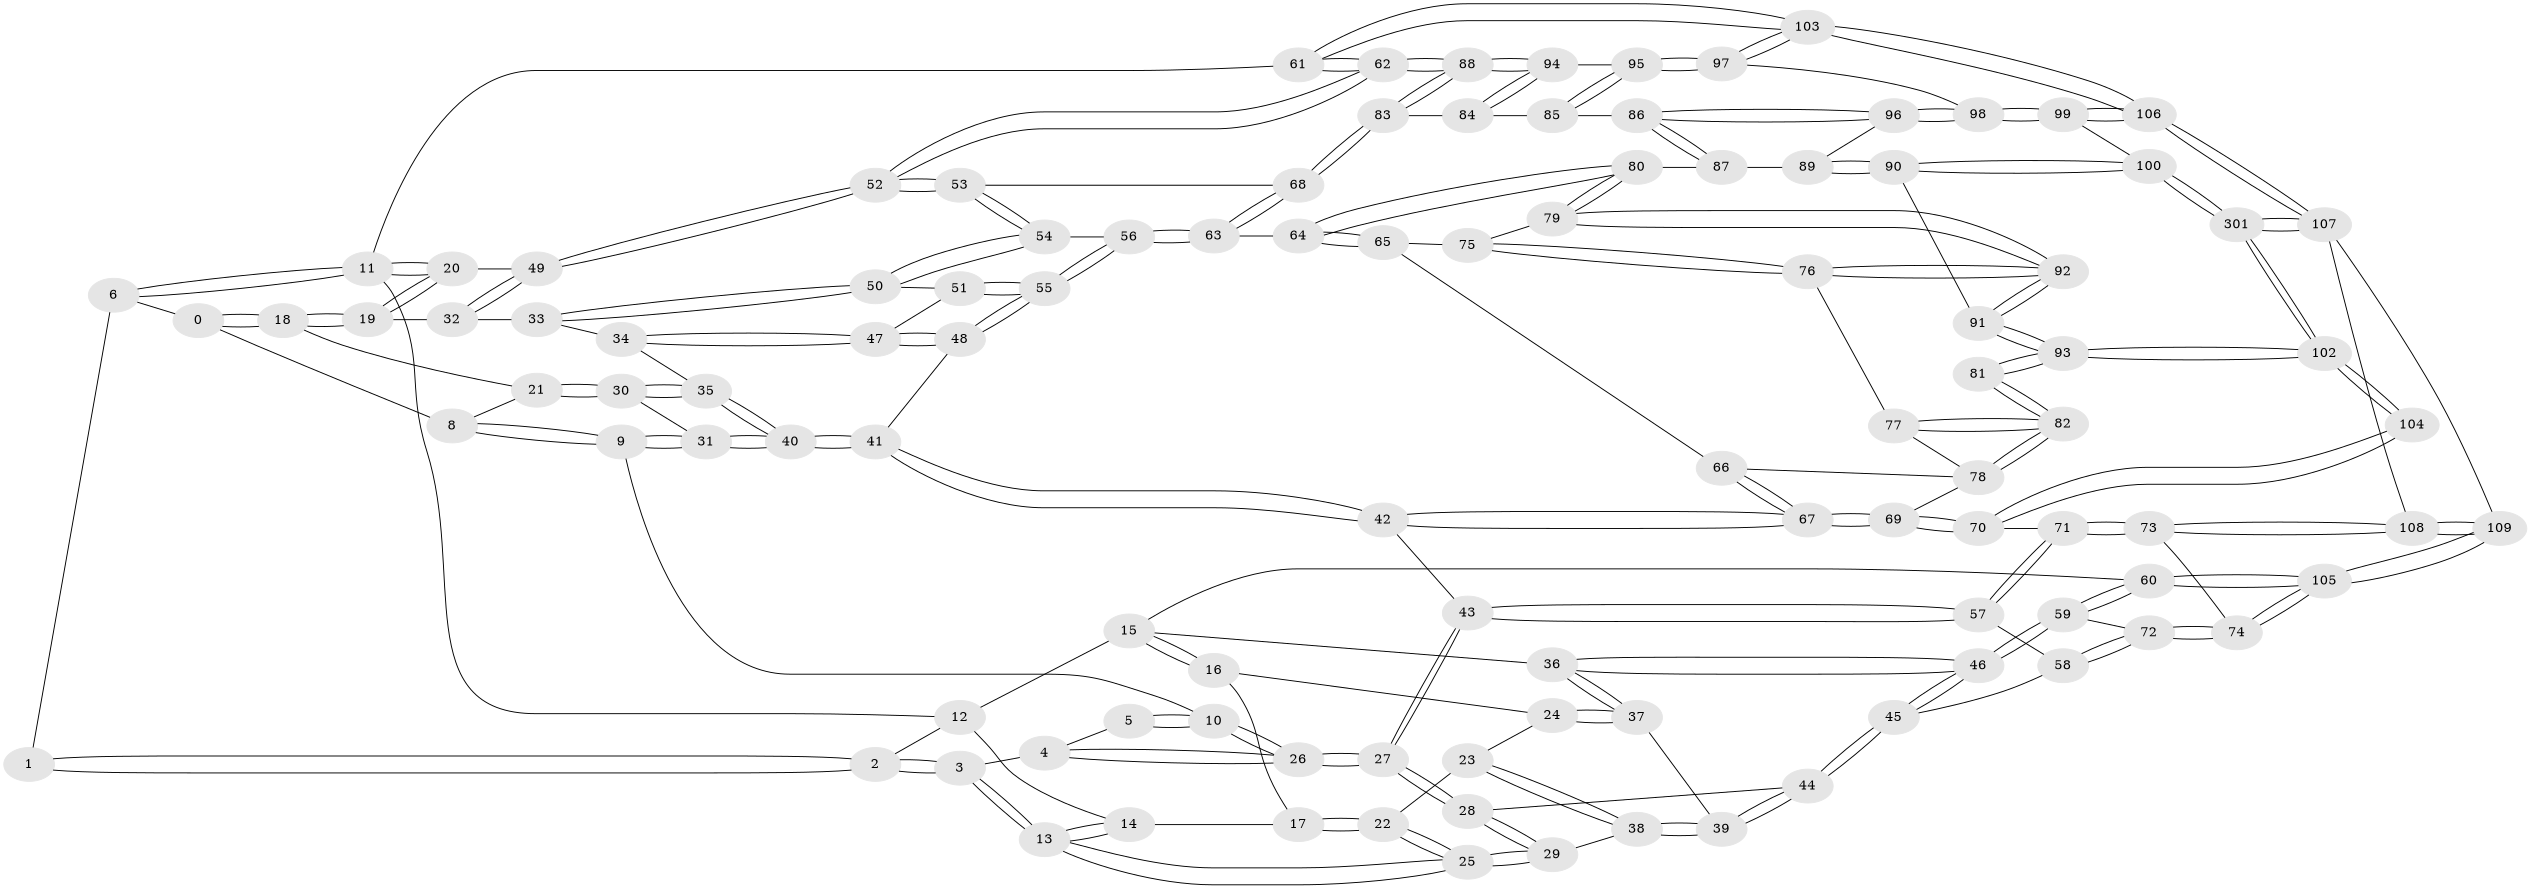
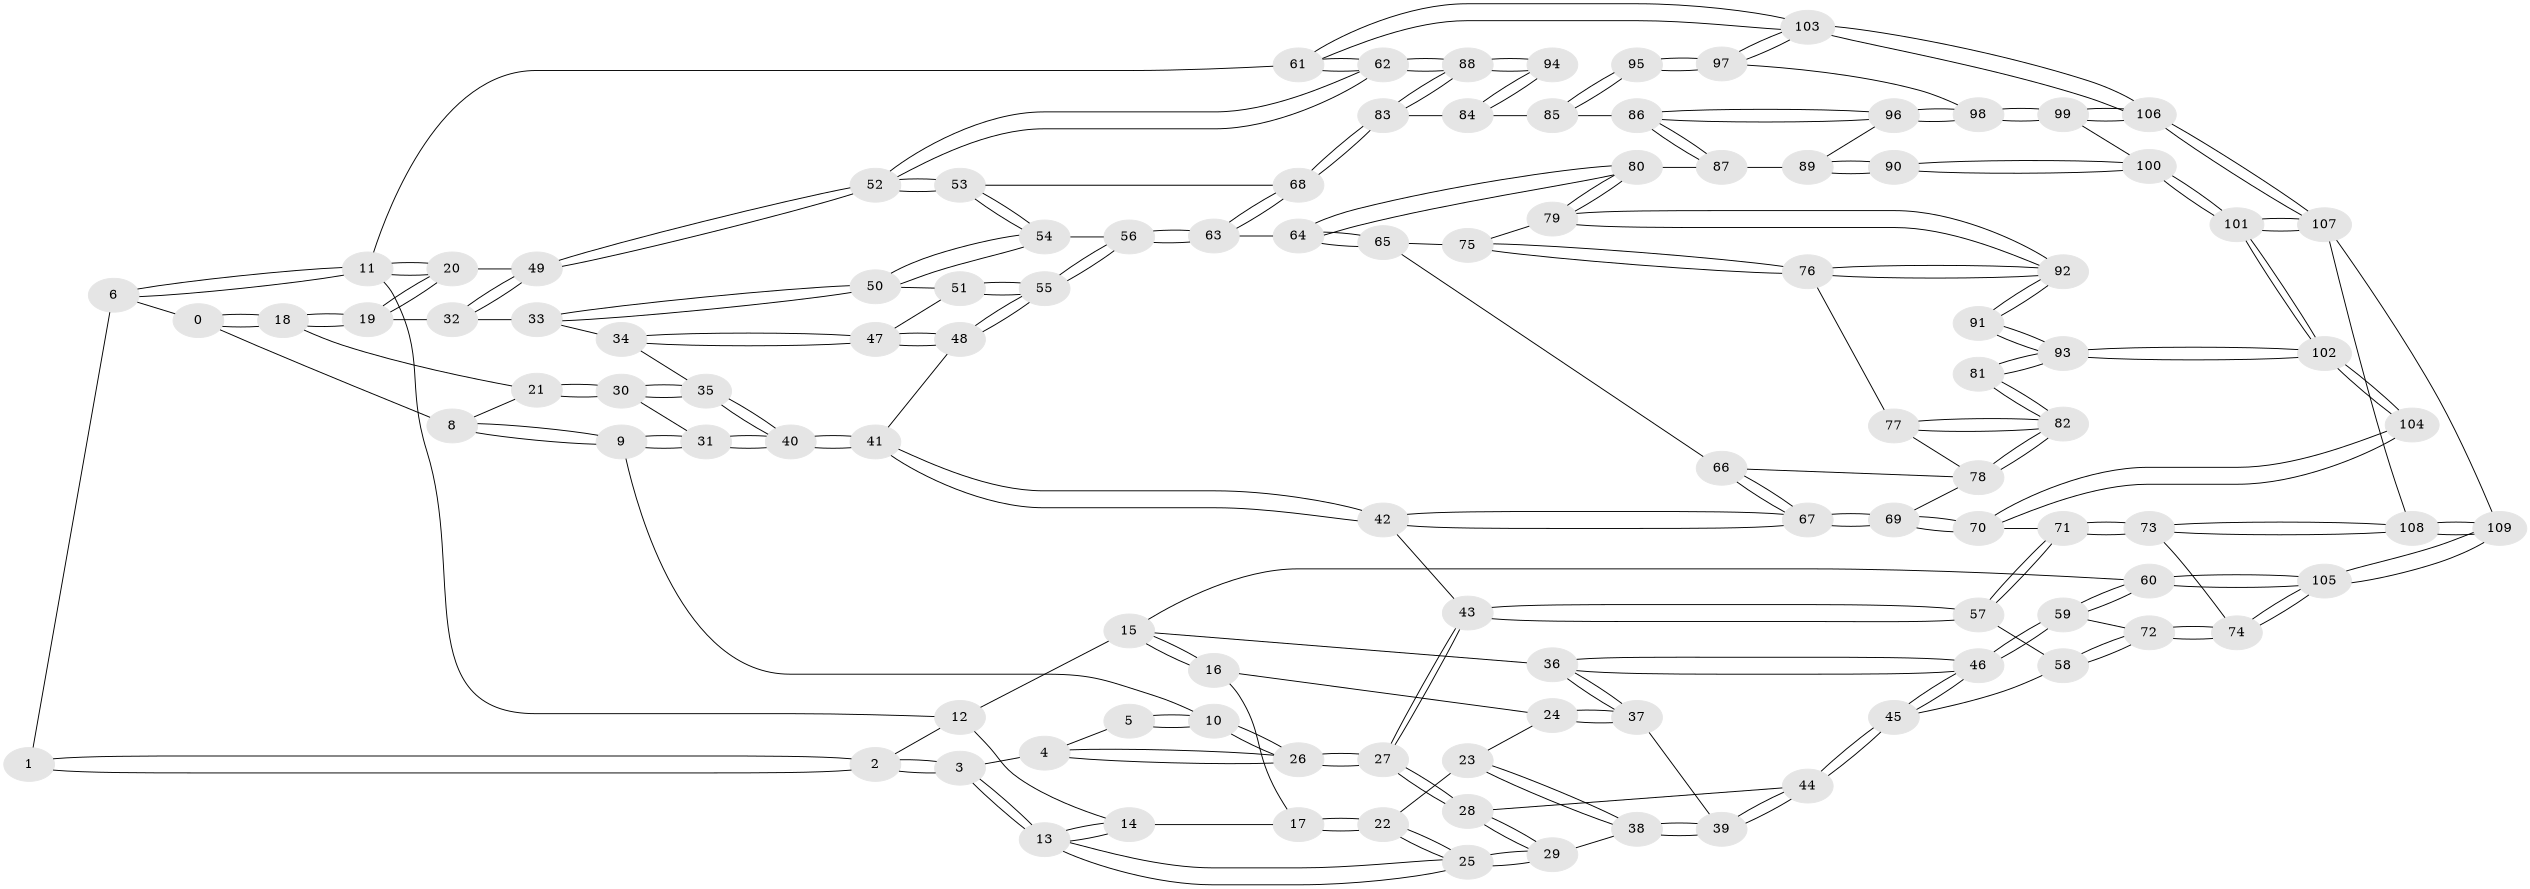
  graph {
    rankdir=LR
    node [color=gray90 style=filled]
    1
    2
    6
    3
    12
    n6 [label=0]
    11
    4
    13
    14
    15
    5
    26
    25
    10
    27
    8
    18
    20
    61
    9
    21
    19
    31
    30
    40
    49
    62
    103
    17
    16
    36
    60
    29
    22
    24
    37
    46
    105
    23
    32
    33
    52
    35
    38
    39
    28
    43
    44
    57
    45
    41
    34
    50
    47
    51
    54
    48
    59
    42
    67
    55
    69
    58
    71
    72
    56
    53
    68
    88
    83
    63
    64
    73
    74
    109
    106
    94
    65
    80
    66
    75
    87
    78
    76
    79
    82
    70
    84
    104
    81
    93
    108
    77
    92
    89
    102
    85
    86
    95
    96
    97
    98
    90
    91
    100
-   101 [label=301]
+   101
    99
    107
    1 -- 2
    1 -- 2
    1 -- 6
    2 -- 3
    2 -- 3
    2 -- 12
    6 -- n6
    6 -- 11
    6 -- 11
    3 -- 4
    3 -- 13
    3 -- 13
    12 -- 14
    12 -- 15
    n6 -- 8
    n6 -- 18
    n6 -- 18
    11 -- 12
    11 -- 20
    11 -- 20
    11 -- 61
    4 -- 5
    4 -- 26
    4 -- 26
    13 -- 14
    13 -- 14
    13 -- 25
    13 -- 25
    14 -- 17
    15 -- 16
    15 -- 16
    15 -- 36
    15 -- 60
    5 -- 10
    5 -- 10
    26 -- 27
    26 -- 27
    25 -- 29
    25 -- 29
    10 -- 26
    10 -- 26
    27 -- 28
    27 -- 28
    27 -- 43
    27 -- 43
    8 -- 9
    8 -- 9
    8 -- 21
    18 -- 21
    18 -- 19
    18 -- 19
    20 -- 49
    61 -- 62
    61 -- 62
    61 -- 103
    61 -- 103
    9 -- 10
    9 -- 31
    9 -- 31
    21 -- 30
    21 -- 30
    19 -- 20
    19 -- 20
    19 -- 32
    31 -- 40
    31 -- 40
    30 -- 31
    30 -- 35
    30 -- 35
    40 -- 41
    40 -- 41
    49 -- 52
    49 -- 52
    62 -- 88
    62 -- 88
    103 -- 106
    103 -- 106
    17 -- 22
    17 -- 22
    16 -- 17
    16 -- 24
    36 -- 37
    36 -- 37
    36 -- 46
    36 -- 46
    60 -- 105
    60 -- 105
    29 -- 38
    22 -- 25
    22 -- 25
    22 -- 23
    24 -- 37
    24 -- 37
    37 -- 39
    46 -- 59
    46 -- 59
    105 -- 109
    105 -- 109
    23 -- 24
    23 -- 38
    23 -- 38
    32 -- 49
    32 -- 49
    32 -- 33
    33 -- 34
    33 -- 50
    33 -- 50
    52 -- 62
    52 -- 62
    52 -- 53
    52 -- 53
    35 -- 40
    35 -- 40
    38 -- 39
    38 -- 39
    39 -- 44
    39 -- 44
    28 -- 29
    28 -- 29
    28 -- 44
    43 -- 57
    43 -- 57
    44 -- 45
    44 -- 45
    57 -- 58
    57 -- 71
    57 -- 71
    45 -- 46
    45 -- 46
    45 -- 58
    41 -- 48
    41 -- 42
    41 -- 42
    34 -- 35
    34 -- 47
    34 -- 47
    50 -- 51
    50 -- 54
    50 -- 54
    47 -- 51
    47 -- 48
    47 -- 48
    51 -- 55
    51 -- 55
    54 -- 56
    48 -- 55
    48 -- 55
    59 -- 60
    59 -- 60
    59 -- 72
    42 -- 43
    42 -- 67
    42 -- 67
    67 -- 69
    67 -- 69
    55 -- 56
    55 -- 56
    69 -- 78
    69 -- 70
    69 -- 70
    58 -- 72
    58 -- 72
    71 -- 73
    71 -- 73
    72 -- 74
    72 -- 74
    56 -- 63
    56 -- 63
    53 -- 54
    53 -- 54
    53 -- 68
    68 -- 83
    68 -- 83
    88 -- 94
    88 -- 94
    83 -- 88
    83 -- 88
    83 -- 84
    63 -- 68
    63 -- 68
    63 -- 64
    64 -- 65
    64 -- 65
    64 -- 80
    64 -- 80
    73 -- 74
    73 -- 108
    73 -- 108
    74 -- 105
    74 -- 105
    106 -- 107
    106 -- 107
-   94 -- 95
    65 -- 66
    65 -- 75
    80 -- 87
    66 -- 67
    66 -- 67
    66 -- 78
    75 -- 76
    75 -- 76
    75 -- 79
    87 -- 89
    78 -- 82
    78 -- 82
    76 -- 77
    76 -- 92
    76 -- 92
    79 -- 80
    79 -- 80
    79 -- 92
    79 -- 92
    70 -- 71
    70 -- 104
    70 -- 104
    84 -- 94
    84 -- 94
    84 -- 85
    81 -- 82
    81 -- 82
    81 -- 93
    81 -- 93
    93 -- 102
    93 -- 102
    108 -- 109
    108 -- 109
    77 -- 78
    77 -- 82
    77 -- 82
    89 -- 96
    89 -- 90
    89 -- 90
    102 -- 104
    102 -- 104
    85 -- 86
    85 -- 95
    85 -- 95
    86 -- 87
    86 -- 87
    86 -- 96
    86 -- 96
    95 -- 97
    95 -- 97
    96 -- 98
    96 -- 98
    97 -- 103
    97 -- 103
    97 -- 98
    98 -- 99
    98 -- 99
-   90 -- 91
    90 -- 100
    90 -- 100
    91 -- 93
    91 -- 93
    91 -- 92
    91 -- 92
    100 -- 101
    100 -- 101
    101 -- 102
    101 -- 102
    101 -- 107
    101 -- 107
    99 -- 106
    99 -- 106
    99 -- 100
    107 -- 109
    107 -- 108
  }
